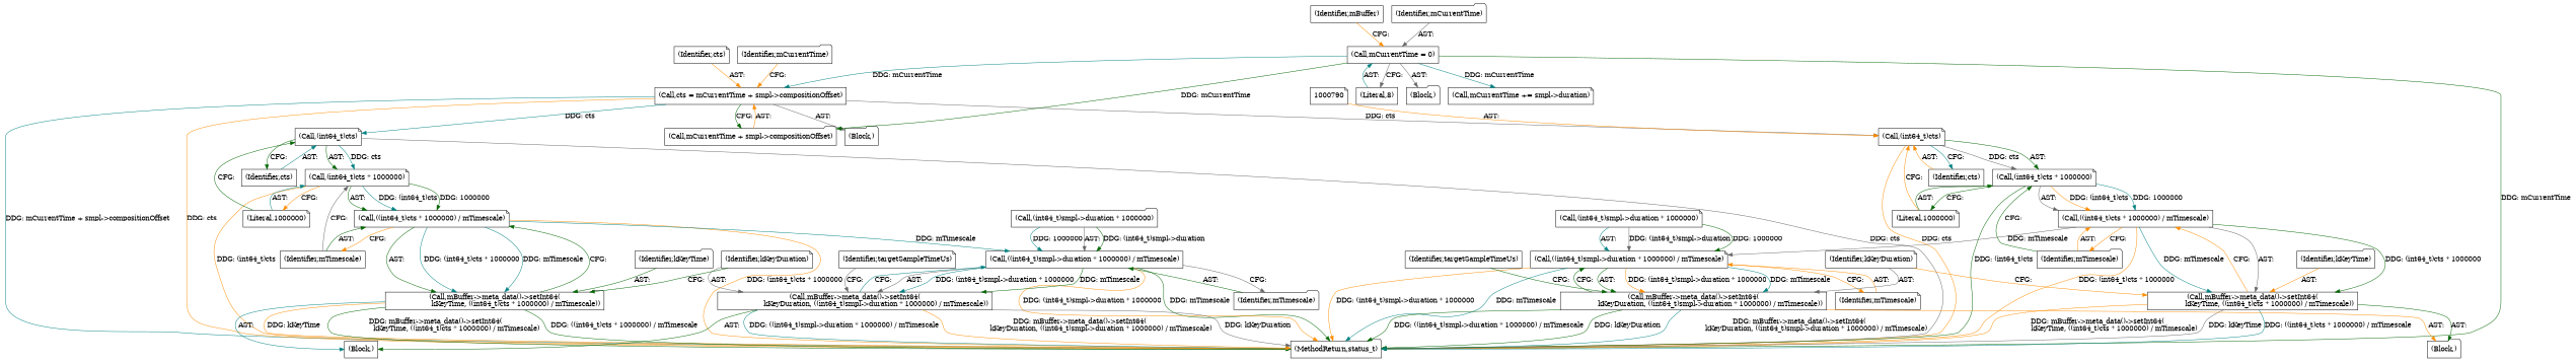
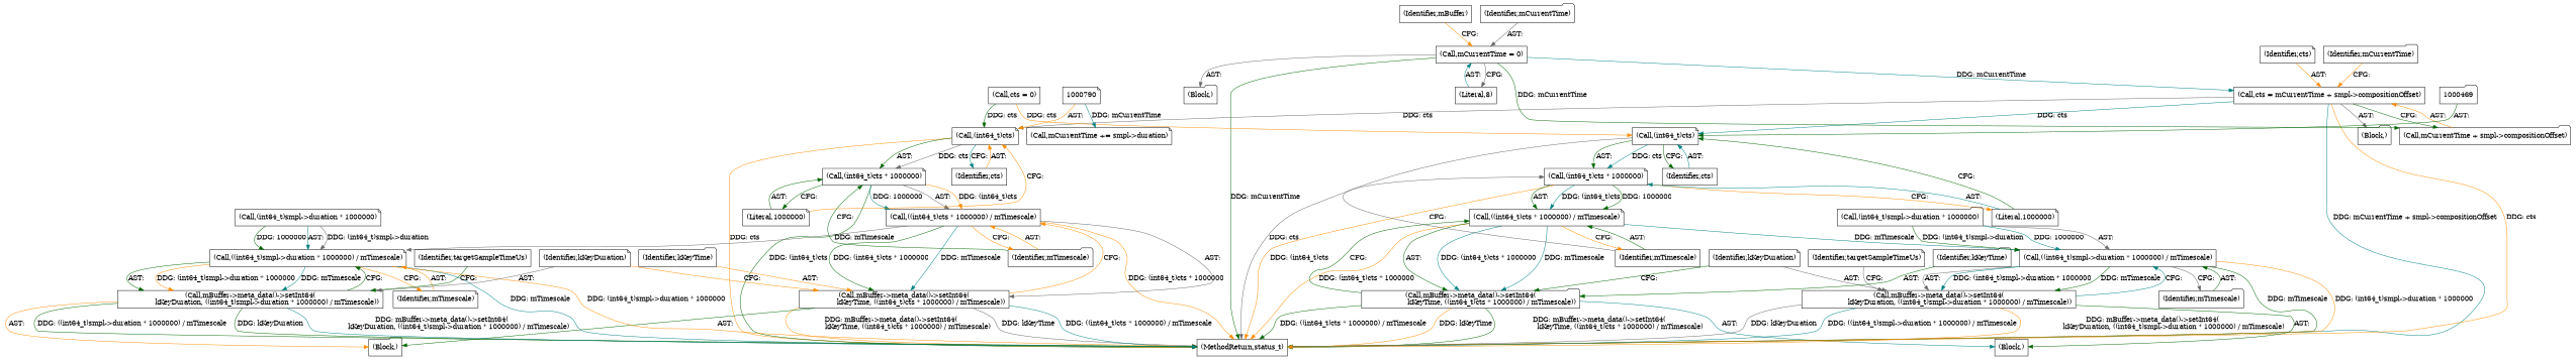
  digraph {
    node [shape=note]
    edge [color=darkgreen]
    n1 [label="(Call,cts = mCurrentTime + smpl->compositionOffset)" shape=box]
    n2 [label="(Call,(int64_t)cts)"]
    n3 [label="(Call,(int64_t)cts)"]
-   n4 [label="(MethodReturn,status_t)" shape=folder]
+   n4 [label="(MethodReturn,status_t)" shape=box]
    n5 [label="(Block,)" shape=folder]
    n6 [label="(Call,mCurrentTime + smpl->compositionOffset)" shape=folder]
    n7 [label="(Call,(int64_t)cts * 1000000)"]
    n8 [label="(Identifier,cts)" shape=box]
    n9 [label="(Call,(int64_t)cts * 1000000)"]
    n10 [label="(Identifier,cts)" shape=box]
    n11 [label="(Call,mCurrentTime = 0)" shape=box]
    n12 [label="(Literal,8)" shape=box]
    n13 [label="(Block,)" shape=folder]
    n14 [label="(Call,mCurrentTime += smpl->duration)"]
    n15 [label="(Call,((int64_t)cts * 1000000) / mTimescale)"]
    n16 [label="(Literal,1000000)"]
    n17 [label="(Call,mBuffer->meta_data()->setInt64(\n                    kKeyTime, ((int64_t)cts * 1000000) / mTimescale))" shape=folder]
    n18 [label="(Call,((int64_t)smpl->duration * 1000000) / mTimescale)" shape=box]
    n19 [label="(Identifier,mTimescale)" shape=box]
    n20 [label="(Block,)" shape=box]
    n21 [label="(Call,mBuffer->meta_data()->setInt64(\n                    kKeyDuration, ((int64_t)smpl->duration * 1000000) / mTimescale))" shape=box]
    n22 [label="(Identifier,mTimescale)" shape=folder]
    n23 [label="(Call,((int64_t)cts * 1000000) / mTimescale)" shape=box]
    n24 [label="(Literal,1000000)"]
    n25 [label="(Call,mBuffer->meta_data()->setInt64(\n                kKeyTime, ((int64_t)cts * 1000000) / mTimescale))" shape=box]
    n26 [label="(Call,((int64_t)smpl->duration * 1000000) / mTimescale)"]
    n27 [label="(Identifier,mTimescale)" shape=folder]
    n28 [label="(Block,)" shape=folder]
    n29 [label="(Call,mBuffer->meta_data()->setInt64(\n                kKeyDuration, ((int64_t)smpl->duration * 1000000) / mTimescale))" shape=box]
    n30 [label="(Identifier,mTimescale)"]
    n31 [label="(Call,(int64_t)smpl->duration * 1000000)" shape=folder]
    n32 [label="(Identifier,kKeyDuration)"]
    n33 [label="(Identifier,targetSampleTimeUs)"]
    n34 [label="(Identifier,cts)"]
    n35 [label="(Call,(int64_t)smpl->duration * 1000000)"]
    n36 [label="(Identifier,kKeyTime)" shape=folder]
    n37 [label="(Identifier,targetSampleTimeUs)" shape=box]
    n38 [label="(Identifier,mCurrentTime)" shape=folder]
    n39 [label="(Identifier,kKeyTime)" shape=folder]
    n40 [label="(Identifier,kKeyDuration)"]
    n41 [label="(Identifier,mBuffer)" shape=box]
+   n42 [label="(Call,cts = 0)" shape=box]
    n43 [label="(Identifier,mCurrentTime)" shape=folder]
+   1000469 [shape=folder]
    1000790
    n1 -> n2 [color=teal label="DDG: cts"]
    n1 -> n3 [color=gray40 label="DDG: cts"]
    n1 -> n4 [color=teal label="DDG: mCurrentTime + smpl->compositionOffset"]
    n1 -> n4 [color=darkorange label="DDG: cts"]
    n1 -> n5 [color=gray40 label="AST: "]
    n1 -> n6 [label="CFG: "]
    n2 -> n4 [color=gray40 label="DDG: cts"]
    n2 -> n7 [label="AST: "]
    n2 -> n7 [color=teal label="DDG: cts"]
    n2 -> n8 [label="CFG: "]
    n3 -> n4 [color=darkorange label="DDG: cts"]
    n3 -> n9 [label="AST: "]
    n3 -> n9 [color=gray40 label="DDG: cts"]
    n3 -> n10 [color=teal label="CFG: "]
    n6 -> n1 [color=darkorange label="AST: "]
    n7 -> n4 [color=darkorange label="DDG: (int64_t)cts"]
    n7 -> n15 [label="AST: "]
    n7 -> n15 [color=teal label="DDG: (int64_t)cts"]
    n7 -> n15 [label="DDG: 1000000"]
    n7 -> n16 [color=darkorange label="CFG: "]
    n8 -> n2 [color=teal label="AST: "]
    n9 -> n4 [label="DDG: (int64_t)cts"]
    n9 -> n23 [color=gray40 label="AST: "]
    n9 -> n23 [color=darkorange label="DDG: (int64_t)cts"]
    n9 -> n23 [color=teal label="DDG: 1000000"]
    n9 -> n24 [label="CFG: "]
    n10 -> n3 [color=darkorange label="AST: "]
    n11 -> n1 [color=teal label="DDG: mCurrentTime"]
    n11 -> n4 [label="DDG: mCurrentTime"]
    n11 -> n6 [label="DDG: mCurrentTime"]
    n11 -> n12 [color=gray40 label="CFG: "]
    n11 -> n13 [color=gray40 label="AST: "]
-   n11 -> n14 [color=teal label="DDG: mCurrentTime"]
+   1000790 -> n14 [color=teal label="DDG: mCurrentTime"]
    n12 -> n11 [color=teal label="AST: "]
    n15 -> n4 [color=darkorange label="DDG: (int64_t)cts * 1000000"]
    n15 -> n17 [label="AST: "]
    n15 -> n17 [color=teal label="DDG: (int64_t)cts * 1000000"]
    n15 -> n17 [color=teal label="DDG: mTimescale"]
    n15 -> n18 [color=teal label="DDG: mTimescale"]
    n15 -> n19 [color=darkorange label="CFG: "]
    n16 -> n2 [label="CFG: "]
    n16 -> n7 [color=teal label="AST: "]
    n17 -> n4 [color=darkorange label="DDG: kKeyTime"]
    n17 -> n4 [label="DDG: mBuffer->meta_data()->setInt64(\n                    kKeyTime, ((int64_t)cts * 1000000) / mTimescale)"]
    n17 -> n4 [label="DDG: ((int64_t)cts * 1000000) / mTimescale"]
    n17 -> n15 [label="CFG: "]
    n17 -> n20 [color=teal label="AST: "]
    n18 -> n4 [label="DDG: mTimescale"]
    n18 -> n4 [color=darkorange label="DDG: (int64_t)smpl->duration * 1000000"]
    n18 -> n21 [color=gray40 label="AST: "]
    n18 -> n21 [color=teal label="DDG: (int64_t)smpl->duration * 1000000"]
    n18 -> n21 [label="DDG: mTimescale"]
    n18 -> n22 [color=gray40 label="CFG: "]
    n19 -> n7 [color=gray40 label="CFG: "]
    n19 -> n15 [label="AST: "]
    n21 -> n4 [color=gray40 label="DDG: kKeyDuration"]
    n21 -> n4 [color=teal label="DDG: ((int64_t)smpl->duration * 1000000) / mTimescale"]
    n21 -> n4 [color=darkorange label="DDG: mBuffer->meta_data()->setInt64(\n                    kKeyDuration, ((int64_t)smpl->duration * 1000000) / mTimescale)"]
    n21 -> n18 [color=teal label="CFG: "]
    n21 -> n20 [label="AST: "]
    n22 -> n18 [label="AST: "]
    n23 -> n4 [color=darkorange label="DDG: (int64_t)cts * 1000000"]
    n23 -> n25 [color=gray40 label="AST: "]
    n23 -> n25 [label="DDG: (int64_t)cts * 1000000"]
    n23 -> n25 [color=teal label="DDG: mTimescale"]
    n23 -> n26 [color=gray40 label="DDG: mTimescale"]
    n23 -> n27 [color=darkorange label="CFG: "]
    n24 -> n3 [color=darkorange label="CFG: "]
    n24 -> n9 [label="AST: "]
    n25 -> n4 [color=darkorange label="DDG: mBuffer->meta_data()->setInt64(\n                kKeyTime, ((int64_t)cts * 1000000) / mTimescale)"]
    n25 -> n4 [color=gray40 label="DDG: kKeyTime"]
    n25 -> n4 [color=teal label="DDG: ((int64_t)cts * 1000000) / mTimescale"]
    n25 -> n23 [color=darkorange label="CFG: "]
    n25 -> n28 [label="AST: "]
    n26 -> n4 [color=teal label="DDG: mTimescale"]
    n26 -> n4 [color=darkorange label="DDG: (int64_t)smpl->duration * 1000000"]
    n26 -> n29 [label="AST: "]
    n26 -> n29 [color=darkorange label="DDG: (int64_t)smpl->duration * 1000000"]
    n26 -> n29 [color=teal label="DDG: mTimescale"]
    n26 -> n30 [color=darkorange label="CFG: "]
    n27 -> n9 [label="CFG: "]
    n27 -> n23 [color=darkorange label="AST: "]
    n29 -> n4 [label="DDG: ((int64_t)smpl->duration * 1000000) / mTimescale"]
    n29 -> n4 [label="DDG: kKeyDuration"]
    n29 -> n4 [color=teal label="DDG: mBuffer->meta_data()->setInt64(\n                kKeyDuration, ((int64_t)smpl->duration * 1000000) / mTimescale)"]
    n29 -> n26 [label="CFG: "]
    n29 -> n28 [color=darkorange label="AST: "]
    n30 -> n26 [color=darkorange label="AST: "]
    n31 -> n18 [color=gray40 label="AST: "]
    n31 -> n18 [label="DDG: (int64_t)smpl->duration"]
    n31 -> n18 [color=teal label="DDG: 1000000"]
    n32 -> n17 [label="CFG: "]
    n32 -> n21 [color=gray40 label="AST: "]
    n33 -> n21 [color=gray40 label="CFG: "]
    n34 -> n1 [color=darkorange label="AST: "]
    n35 -> n26 [color=teal label="AST: "]
    n35 -> n26 [color=gray40 label="DDG: (int64_t)smpl->duration"]
    n35 -> n26 [label="DDG: 1000000"]
    n36 -> n17 [label="AST: "]
    n37 -> n29 [label="CFG: "]
    n38 -> n1 [color=darkorange label="CFG: "]
    n39 -> n25 [color=darkorange label="AST: "]
    n40 -> n25 [color=darkorange label="CFG: "]
    n40 -> n29 [color=gray40 label="AST: "]
    n41 -> n11 [color=darkorange label="CFG: "]
+   n42 -> n2 [color=darkorange label="DDG: cts"]
+   n42 -> n3 [label="DDG: cts"]
    n43 -> n11 [color=gray40 label="AST: "]
+   1000469 -> n2 [label="AST: "]
    1000790 -> n3 [color=darkorange label="AST: "]
  }
